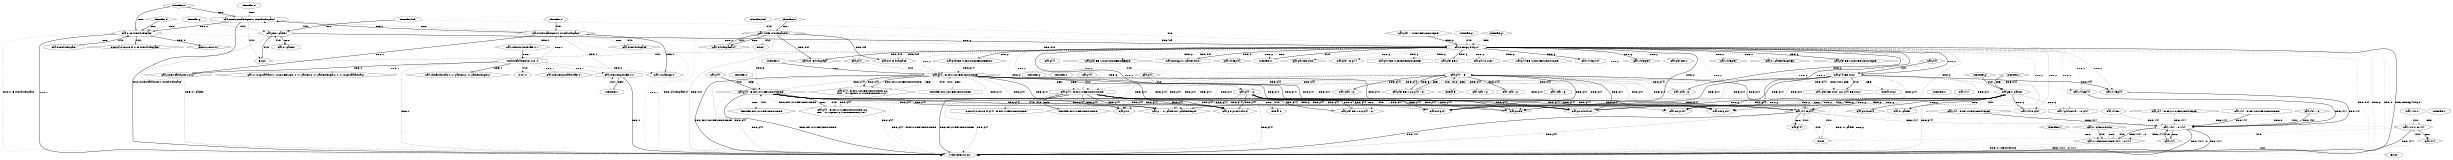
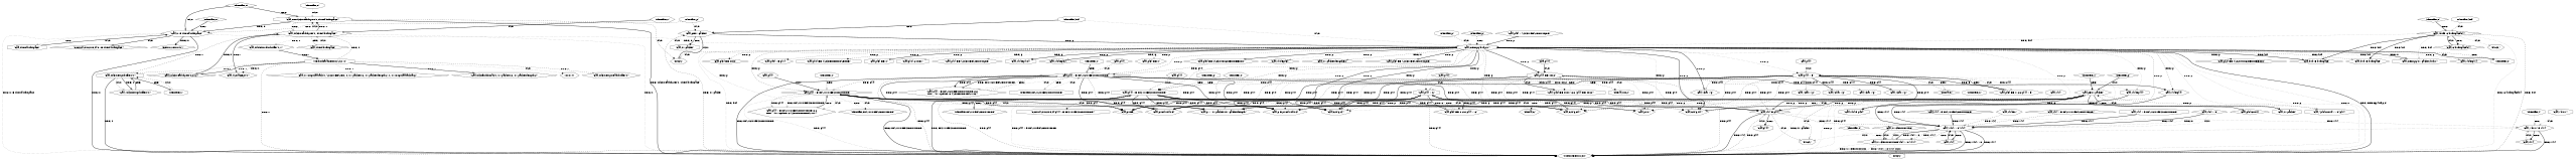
  digraph {
    node [shape=octagon]
    edge [arrowhead=dot style=bold]
    n1 [label="(Call,v[1] = p[4])" shape=diamond]
    n2 [label="(Call,*(d++) = v[1])" shape=hexagon]
    n3 [label="(Call,(v[0]<<8)|v[1])"]
    n4 [label="(Block,)" shape=hexagon]
    n5 [label="(Call,p[4])"]
    n6 [label="(MethodReturn,int)" shape=hexagon]
    n7 [label="(Call,v[1])" shape=diamond]
    n8 [label="(Call,s->client_version=(v[0]<<8)|v[1])" shape=hexagon]
    n9 [label="(Call,v[1])" shape=diamond]
    n10 [label="(Call,p[4] >= TLS1_VERSION_MINOR)"]
    n11 [label="(Call,n2s(p,sil))" shape=hexagon]
    n12 [label="(Call,n2s(p,csl))" shape=hexagon]
    n13 [label="(Call,p++)" shape=hexagon]
    n14 [label="(Call,p <  s->packet+s->packet_length)" shape=hexagon]
    n15 [label="(ControlStructure,if (p[4] >= TLS1_VERSION_MINOR))"]
    n16 [label="(Call,p = p+csl+sil+cl)" shape=hexagon]
    n17 [label="(Call,n2s(p,cl))"]
    n18 [label="(Call,p+=5)" shape=diamond]
    n19 [label="(Call,p+csl+sil+cl)" shape=hexagon]
    n20 [label="(Identifier,TLS1_VERSION_MINOR)" shape=hexagon]
    n21 [label="(Call,p[4] >= TLS1_2_VERSION_MINOR)" shape=diamond]
    n22 [label="(Call,p[4] >= TLS1_1_VERSION_MINOR)" shape=diamond]
    n23 [label="(Call,p[4] >= TLS1_2_VERSION_MINOR &&\n\t\t\t\t\t   !(s->options & SSL_OP_NO_TLSv1_2))" shape=diamond]
    n24 [label="(Identifier,TLS1_2_VERSION_MINOR)"]
    n25 [label="(Call,memcpy(buf,p,n))"]
    n26 [label="(Call,p[4] == 0x02)"]
    n27 [label="(Call,p[4] < 6)"]
    n28 [label="(Call,p[4] < 5)"]
    n29 [label="(Call,v[1]=p[4])" shape=hexagon]
    n30 [label="(Call,p[5] == SSL3_MT_CLIENT_HELLO)" shape=hexagon]
    n31 [label="(Call,p[2] == SSL2_MT_CLIENT_HELLO)" shape=diamond]
    n32 [label="(Call,memcpy(s->packet,buf,n))"]
    n33 [label="(Call,v[0]=p[1])" shape=diamond]
    n34 [label="(Identifier,n)"]
    n35 [label="(Call,p[3] == 0x00)" shape=diamond]
    n36 [label="(Call,p[9] >= p[1])" shape=hexagon]
    n37 [label="(Call,p[0] == SSL3_RT_HANDSHAKE)"]
    n38 [label="(Call,p[3] == 0)"]
    n39 [label="(Block,)" shape=hexagon]
    n40 [label="(Call,p[0] & 0x80)"]
    n41 [label="(Call,p[1] == SSL3_VERSION_MAJOR)" shape=hexagon]
    n42 [label="(Call,buf != buf_space)" shape=diamond]
    n43 [label="(Call,v[1]=p[10])"]
    n44 [label="(Call,v[0] = p[3])"]
    n45 [label="(Call,v[0]=p[3])" shape=diamond]
    n46 [label="(Call,p[3] == 0)" shape=hexagon]
    n47 [label="(Call,v[1]=p[4])"]
    n48 [label="(Call,(char *)p)" shape=hexagon]
    n49 [label="(Call,v[0]=p[3])" shape=diamond]
    n50 [label="(Call,((p[0]&0x7f)<<8)|p[1])"]
    n51 [label="(Call,s->packet_length=n)" shape=diamond]
    n52 [label="(Call,buf != buf_space)" shape=hexagon]
    n53 [label="(Call,p[3] == SSL3_VERSION_MAJOR)" shape=diamond]
    n54 [label="(Call,(p[3] == 0x00) && (p[4] == 0x02))"]
    n55 [label="(Literal,0x02)"]
    n56 [label="(Literal,6)" shape=hexagon]
    n57 [label="(Call,p[3] == 0 && p[4] < 6)" shape=hexagon]
    n58 [label="(Call,(char *)p)" shape=hexagon]
    n59 [label="(Call,p[3] == 0 && p[4] < 5)" shape=hexagon]
    n60 [label="(Literal,5)" shape=diamond]
    n61 [label="(Call,(char *)p)"]
    n62 [label="(Call,(char *)p)"]
    n63 [label="(Call,(char *)p)"]
    n64 [label="(Identifier,TLS1_1_VERSION_MINOR)" shape=hexagon]
    n65 [label="(Call,p[4] >= TLS1_1_VERSION_MINOR &&\n\t\t\t\t\t   !(s->options & SSL_OP_NO_TLSv1_1))" shape=hexagon]
    n66 [label="(Call,p[9] > SSL3_VERSION_MAJOR)" shape=hexagon]
    n67 [label="(Call,*buf= &(buf_space[0]))" shape=diamond]
    n68 [label="(Block,)" shape=hexagon]
    n69 [label="(Call,&(buf_space[0]))" shape=diamond]
    n70 [label="(Call,p=s->packet)" shape=hexagon]
    n71 [label="(Call,s->packet)"]
    n72 [label="(Call,n != sizeof buf_space)" shape=hexagon]
    n73 [label="(Call,sizeof buf_space)"]
    n74 [label="(ControlStructure,if (n != sizeof buf_space))" shape=diamond]
    n75 [label="(Return,return(n);)" shape=diamond]
    n76 [label="(Call,n=ssl23_read_bytes(s, sizeof buf_space))"]
    n77 [label="(Call,ssl23_read_bytes(s, sizeof buf_space))" shape=hexagon]
    n78 [label="(Call,sizeof buf_space)" shape=diamond]
    n79 [label="(Call,ssl_init_wbio_buffer(s,1))" shape=hexagon]
    n80 [label="(Call,ssl23_read_bytes(s,n+2))" shape=diamond]
    n81 [label="(Call,SSL_accept(s))" shape=hexagon]
    n82 [label="(MethodParameterIn,SSL *s)"]
    n83 [label="(Call,ssl3_setup_buffers(s))"]
    n84 [label="(Identifier,s)"]
+   n85 [label="(Call,!ssl3_setup_buffers(s))" shape=hexagon]
    n86 [label="(Call,ssl3_setup_read_buffer(s))" shape=hexagon]
    n87 [label="(Call,s->msg_callback(0, SSL2_VERSION, 0, s->packet+2, s->packet_length-2, s, s->msg_callback_arg))" shape=hexagon]
    n88 [label="(Call,ssl3_finish_mac(s, s->packet+2, s->packet_length-2))" shape=hexagon]
    1000147 [shape=hexagon]
    n90 [label="(Call,p=s->packet)" shape=hexagon]
    n91 [label="(Call,p[0]&0x7f)" shape=diamond]
    n92 [label="(Call,s->packet)"]
    n93 [label="(Block,)"]
    n94 [label="(Identifier,s)" shape=hexagon]
    n95 [label="(Identifier,v)" shape=diamond]
    n96 [label="(Call,p[4])" shape=diamond]
    n97 [label="(Call,p[4])" shape=hexagon]
    n98 [label="(Identifier,i)"]
    n99 [label="(Call,v[1] >= TLS1_VERSION_MINOR)" shape=diamond]
    n100 [label="(Call,v[1]=0)" shape=hexagon]
    n101 [label="(Identifier,s)" shape=hexagon]
    n102 [label="(Identifier,p)"]
    n103 [label="(Identifier,p)"]
    n104 [label="(Identifier,p)"]
    n105 [label="(Identifier,s)"]
    n106 [label="(Call,v[1] >= TLS1_1_VERSION_MINOR)" shape=diamond]
    n107 [label="(Identifier,n)" shape=diamond]
    n108 [label="(Call,p[4])" shape=diamond]
    n109 [label="(Identifier,n)"]
    n110 [label="(Identifier,buf)"]
    n111 [label="(Identifier,n)" shape=diamond]
    n112 [label="(Call,p[4])" shape=hexagon]
    n113 [label="(Identifier,p)" shape=diamond]
    n114 [label="(Call,v[1] >= TLS1_2_VERSION_MINOR)"]
    n115 [label="(Identifier,n)" shape=diamond]
    n116 [label="(Identifier,s)"]
    n117 [label="(Identifier,p)" shape=diamond]
    n118 [label="(Identifier,s)" shape=diamond]
    n119 [label="(Call,v[1])"]
    n120 [label="(Identifier,buf)"]
    n121 [label="(Call,v[0]<<8)" shape=diamond]
    n122 [label="(Identifier,n)"]
    n123 [label="(Call,*(d++))"]
    n124 [label="(Call,p[4])"]
    n125 [label="(Call,s->client_version)" shape=diamond]
    n126 [label="(Call,p[4])" shape=diamond]
    n1 -> n2 [arrowhead=onormal label="DDG: v[1]" style=dotted]
    n1 -> n3 [label="DDG: v[1]" style=dashed]
    n1 -> n4 [arrowhead=onormal label="AST: " style=dashed]
    n1 -> n5 [label="CFG: "]
    n1 -> n6 [label="DDG: v[1]"]
    n1 -> n6 [label="DDG: p[4]" style=dashed]
    n2 -> n4 [arrowhead=onormal label="AST: " style=dotted]
    n2 -> n6 [arrowhead=odot label="DDG: v[1]"]
    n2 -> n7 [label="CFG: "]
    n3 -> n6 [arrowhead=odot label="DDG: v[0]<<8"]
    n3 -> n6 [arrowhead=onormal label="DDG: v[1]"]
    n3 -> n8 [arrowhead=odot label="AST: " style=dashed]
    n3 -> n8 [arrowhead=odot label="DDG: v[0]<<8"]
    n3 -> n8 [label="DDG: v[1]" style=dashed]
    n3 -> n9 [arrowhead=onormal label="CFG: "]
    n5 -> n1 [arrowhead=onormal label="AST: " style=dotted]
    n7 -> n2 [arrowhead=onormal label="AST: " style=dashed]
    n8 -> n3 [arrowhead=odot label="CFG: " style=dashed]
    n8 -> n6 [arrowhead=onormal label="DDG: s->client_version" style=dotted]
    n8 -> n6 [label="DDG: (v[0]<<8)|v[1]" style=dashed]
    n8 -> n93 [arrowhead=onormal label="AST: " style=dotted]
    n9 -> n3 [label="AST: "]
    n10 -> n1 [arrowhead=odot label="DDG: p[4]"]
    n10 -> n6 [arrowhead=onormal label="DDG: p[4] >= TLS1_VERSION_MINOR" style=dotted]
    n10 -> n6 [arrowhead=odot label="DDG: TLS1_VERSION_MINOR"]
    n10 -> n6 [label="DDG: p[4]" style=dashed]
    n10 -> n11 [label="DDG: p[4]" style=dotted]
    n10 -> n12 [arrowhead=onormal label="DDG: p[4]"]
    n10 -> n13 [label="DDG: p[4]"]
    n10 -> n14 [arrowhead=onormal label="DDG: p[4]"]
    n10 -> n15 [label="AST: " style=dashed]
    n10 -> n16 [label="DDG: p[4]"]
    n10 -> n17 [label="DDG: p[4]" style=dashed]
    n10 -> n18 [label="DDG: p[4]" style=dashed]
    n10 -> n19 [arrowhead=onormal label="DDG: p[4]"]
    n10 -> n20 [arrowhead=onormal label="CFG: "]
    n20 -> n10 [arrowhead=onormal label="AST: " style=dashed]
    n21 -> n1 [arrowhead=odot label="DDG: p[4]" style=dotted]
    n21 -> n6 [label="DDG: TLS1_2_VERSION_MINOR"]
    n21 -> n6 [label="DDG: p[4]" style=dashed]
    n21 -> n11 [arrowhead=odot label="DDG: p[4]" style=dotted]
    n21 -> n12 [arrowhead=odot label="DDG: p[4]"]
    n21 -> n13 [arrowhead=odot label="DDG: p[4]" style=dashed]
    n21 -> n14 [label="DDG: p[4]" style=dashed]
    n21 -> n16 [label="DDG: p[4]"]
    n21 -> n17 [arrowhead=odot label="DDG: p[4]"]
    n21 -> n18 [arrowhead=odot label="DDG: p[4]"]
    n21 -> n19 [arrowhead=odot label="DDG: p[4]"]
    n21 -> n22 [arrowhead=onormal label="DDG: p[4]" style=dashed]
    n21 -> n23 [arrowhead=onormal label="AST: " style=dotted]
    n21 -> n23 [label="DDG: p[4]"]
    n21 -> n23 [arrowhead=odot label="DDG: TLS1_2_VERSION_MINOR"]
    n21 -> n24 [arrowhead=onormal label="CFG: " style=dashed]
    n22 -> n1 [arrowhead=onormal label="DDG: p[4]"]
    n22 -> n6 [arrowhead=onormal label="DDG: p[4]" style=dotted]
    n22 -> n6 [arrowhead=onormal label="DDG: TLS1_1_VERSION_MINOR"]
    n22 -> n11 [label="DDG: p[4]" style=dotted]
    n22 -> n12 [arrowhead=onormal label="DDG: p[4]"]
    n22 -> n13 [arrowhead=odot label="DDG: p[4]" style=dashed]
    n22 -> n14 [arrowhead=odot label="DDG: p[4]"]
    n22 -> n16 [arrowhead=odot label="DDG: p[4]"]
    n22 -> n17 [arrowhead=onormal label="DDG: p[4]" style=dotted]
    n22 -> n18 [label="DDG: p[4]" style=dashed]
    n22 -> n19 [label="DDG: p[4]"]
    n22 -> n64 [label="CFG: " style=dotted]
    n22 -> n65 [arrowhead=onormal label="AST: " style=dotted]
    n22 -> n65 [arrowhead=onormal label="DDG: p[4]" style=dashed]
    n22 -> n65 [arrowhead=odot label="DDG: TLS1_1_VERSION_MINOR" style=dotted]
    n23 -> n21 [arrowhead=odot label="CFG: " style=dashed]
    n24 -> n21 [arrowhead=onormal label="AST: " style=dotted]
    n25 -> n1 [arrowhead=odot label="DDG: p" style=dotted]
    n25 -> n6 [arrowhead=onormal label="DDG: buf" style=dotted]
    n25 -> n6 [arrowhead=onormal label="DDG: p" style=dotted]
    n25 -> n6 [arrowhead=onormal label="DDG: n" style=dotted]
    n25 -> n6 [arrowhead=onormal label="DDG: memcpy(buf,p,n)"]
    n25 -> n10 [label="DDG: p" style=dashed]
    n25 -> n11 [label="DDG: p"]
    n25 -> n12 [label="DDG: p" style=dashed]
    n25 -> n13 [arrowhead=odot label="DDG: p" style=dotted]
    n25 -> n14 [arrowhead=odot label="DDG: p" style=dotted]
    n25 -> n16 [arrowhead=odot label="DDG: p"]
    n25 -> n17 [label="DDG: p"]
    n25 -> n18 [label="DDG: p" style=dotted]
    n25 -> n19 [arrowhead=onormal label="DDG: p" style=dashed]
    n25 -> n21 [arrowhead=onormal label="DDG: p" style=dashed]
    n25 -> n22 [label="DDG: p" style=dashed]
    n25 -> n26 [label="DDG: p"]
    n25 -> n27 [label="DDG: p" style=dotted]
    n25 -> n28 [label="DDG: p" style=dotted]
    n25 -> n29 [label="DDG: p" style=dashed]
    n25 -> n30 [arrowhead=onormal label="DDG: p"]
    n25 -> n31 [label="DDG: p" style=dotted]
    n25 -> n32 [arrowhead=odot label="DDG: buf" style=dotted]
    n25 -> n32 [arrowhead=onormal label="DDG: n"]
    n25 -> n33 [arrowhead=onormal label="DDG: p" style=dotted]
    n25 -> n34 [label="CFG: " style=dashed]
    n25 -> n35 [label="DDG: p" style=dashed]
    n25 -> n36 [label="DDG: p" style=dashed]
    n25 -> n37 [label="DDG: p" style=dashed]
    n25 -> n38 [arrowhead=odot label="DDG: p"]
    n25 -> n39 [arrowhead=onormal label="AST: " style=dashed]
    n25 -> n40 [arrowhead=onormal label="DDG: p" style=dotted]
    n25 -> n41 [arrowhead=onormal label="DDG: p" style=dotted]
    n25 -> n42 [arrowhead=onormal label="DDG: buf"]
    n25 -> n43 [label="DDG: p"]
    n25 -> n44 [label="DDG: p" style=dashed]
    n25 -> n45 [arrowhead=odot label="DDG: p"]
    n25 -> n46 [arrowhead=odot label="DDG: p" style=dotted]
    n25 -> n47 [arrowhead=odot label="DDG: p" style=dotted]
    n25 -> n48 [arrowhead=onormal label="DDG: p"]
    n25 -> n49 [arrowhead=onormal label="DDG: p" style=dotted]
    n25 -> n50 [arrowhead=onormal label="DDG: p" style=dotted]
    n25 -> n51 [arrowhead=onormal label="DDG: n" style=dashed]
    n25 -> n52 [arrowhead=onormal label="DDG: buf" style=dashed]
    n25 -> n53 [arrowhead=odot label="DDG: p"]
    n26 -> n1 [arrowhead=onormal label="DDG: p[4]" style=dashed]
    n26 -> n6 [arrowhead=onormal label="DDG: p[4]" style=dashed]
    n26 -> n10 [label="DDG: p[4]" style=dashed]
    n26 -> n11 [label="DDG: p[4]" style=dashed]
    n26 -> n12 [arrowhead=onormal label="DDG: p[4]" style=dashed]
    n26 -> n13 [label="DDG: p[4]" style=dotted]
    n26 -> n14 [arrowhead=onormal label="DDG: p[4]" style=dotted]
    n26 -> n16 [label="DDG: p[4]" style=dashed]
    n26 -> n17 [label="DDG: p[4]"]
    n26 -> n18 [label="DDG: p[4]" style=dotted]
-   n26 -> n19 [arrowhead=odot label="DDG: p[4]"]
+   n26 -> n19 [arrowhead=odot label="DDG: p[4]" style=dotted]
    n26 -> n29 [label="DDG: p[4]"]
    n26 -> n47 [label="DDG: p[4]" style=dotted]
    n26 -> n54 [arrowhead=onormal label="AST: "]
    n26 -> n54 [arrowhead=odot label="DDG: p[4]" style=dotted]
    n26 -> n54 [label="DDG: 0x02" style=dotted]
    n26 -> n55 [label="CFG: " style=dashed]
    n27 -> n1 [label="DDG: p[4]" style=dotted]
    n27 -> n6 [arrowhead=odot label="DDG: p[4]" style=dashed]
    n27 -> n11 [arrowhead=odot label="DDG: p[4]" style=dashed]
    n27 -> n12 [arrowhead=onormal label="DDG: p[4]" style=dashed]
    n27 -> n13 [arrowhead=odot label="DDG: p[4]" style=dotted]
    n27 -> n14 [label="DDG: p[4]" style=dashed]
    n27 -> n16 [arrowhead=odot label="DDG: p[4]"]
    n27 -> n17 [label="DDG: p[4]" style=dashed]
    n27 -> n18 [arrowhead=onormal label="DDG: p[4]"]
    n27 -> n19 [arrowhead=odot label="DDG: p[4]"]
    n27 -> n56 [label="CFG: " style=dashed]
    n27 -> n57 [label="AST: " style=dotted]
    n27 -> n57 [arrowhead=onormal label="DDG: p[4]"]
    n27 -> n57 [arrowhead=odot label="DDG: 6"]
    n28 -> n1 [arrowhead=odot label="DDG: p[4]"]
    n28 -> n6 [label="DDG: p[4]" style=dotted]
    n28 -> n11 [arrowhead=odot label="DDG: p[4]" style=dashed]
    n28 -> n12 [label="DDG: p[4]" style=dashed]
    n28 -> n13 [label="DDG: p[4]" style=dashed]
    n28 -> n14 [label="DDG: p[4]" style=dashed]
    n28 -> n16 [label="DDG: p[4]" style=dotted]
    n28 -> n17 [arrowhead=onormal label="DDG: p[4]"]
    n28 -> n18 [label="DDG: p[4]" style=dashed]
    n28 -> n19 [arrowhead=onormal label="DDG: p[4]"]
    n28 -> n27 [arrowhead=odot label="DDG: p[4]" style=dotted]
    n28 -> n48 [arrowhead=onormal label="DDG: p[4]" style=dashed]
    n28 -> n58 [arrowhead=onormal label="DDG: p[4]"]
    n28 -> n59 [arrowhead=odot label="AST: " style=dashed]
    n28 -> n59 [arrowhead=odot label="DDG: p[4]" style=dotted]
    n28 -> n59 [arrowhead=odot label="DDG: 5"]
    n28 -> n60 [arrowhead=odot label="CFG: " style=dashed]
    n28 -> n61 [arrowhead=odot label="DDG: p[4]" style=dashed]
    n28 -> n62 [arrowhead=odot label="DDG: p[4]"]
    n28 -> n63 [arrowhead=onormal label="DDG: p[4]" style=dotted]
    n29 -> n3 [arrowhead=odot label="DDG: v[1]"]
    n30 -> n21 [label="DDG: p[4]" style=dashed]
    n34 -> n25 [label="AST: "]
    n47 -> n3 [arrowhead=odot label="DDG: v[1]"]
    n54 -> n26 [arrowhead=odot label="CFG: " style=dotted]
+   n55 -> n26 [arrowhead=onormal label="AST: " style=dotted]
    n56 -> n27 [arrowhead=onormal label="AST: " style=dotted]
    n57 -> n27 [arrowhead=odot label="CFG: " style=dashed]
    n59 -> n28 [arrowhead=odot label="CFG: "]
    n60 -> n28 [label="AST: " style=dashed]
    n64 -> n22 [label="AST: " style=dotted]
    n65 -> n22 [arrowhead=onormal label="CFG: "]
    n66 -> n25 [arrowhead=onormal label="DDG: p"]
    n67 -> n6 [arrowhead=onormal label="DDG: buf" style=dashed]
    n67 -> n6 [arrowhead=onormal label="DDG: &(buf_space[0])" style=dotted]
    n67 -> n25 [arrowhead=odot label="DDG: buf" style=dotted]
    n67 -> n32 [arrowhead=odot label="DDG: buf" style=dotted]
    n67 -> n42 [arrowhead=onormal label="DDG: buf"]
    n67 -> n52 [label="DDG: buf"]
    n67 -> n68 [arrowhead=odot label="AST: " style=dotted]
    n67 -> n69 [label="CFG: "]
    n69 -> n67 [arrowhead=odot label="AST: "]
    n70 -> n6 [arrowhead=odot label="DDG: s->packet" style=dashed]
    n70 -> n25 [arrowhead=odot label="DDG: p"]
    n70 -> n39 [arrowhead=odot label="AST: "]
    n70 -> n71 [label="CFG: "]
    n71 -> n70 [label="AST: " style=dotted]
    n72 -> n6 [arrowhead=odot label="DDG: n"]
    n72 -> n6 [arrowhead=odot label="DDG: n != sizeof buf_space" style=dotted]
    n72 -> n25 [arrowhead=odot label="DDG: n" style=dotted]
    n72 -> n73 [arrowhead=odot label="CFG: " style=dotted]
    n72 -> n74 [arrowhead=onormal label="AST: "]
    n72 -> n75 [label="DDG: n"]
    n73 -> n72 [label="AST: "]
    n76 -> n6 [label="DDG: ssl23_read_bytes(s, sizeof buf_space)"]
    n76 -> n39 [label="AST: " style=dashed]
    n76 -> n72 [arrowhead=onormal label="DDG: n"]
    n76 -> n77 [arrowhead=onormal label="CFG: " style=dashed]
    n77 -> n6 [arrowhead=odot label="DDG: s" style=dotted]
    n77 -> n76 [label="AST: " style=dotted]
    n77 -> n76 [label="DDG: s"]
    n77 -> n78 [arrowhead=odot label="CFG: " style=dashed]
    n77 -> n79 [arrowhead=odot label="DDG: s" style=dotted]
    n77 -> n80 [arrowhead=odot label="DDG: s"]
    n77 -> n81 [arrowhead=onormal label="DDG: s"]
    n78 -> n77 [arrowhead=onormal label="AST: " style=dotted]
    n79 -> n82 [label="DDG: s"]
    n82 -> n6 [label="DDG: s" style=dashed]
    n82 -> n77 [arrowhead=onormal label="DDG: s" style=dashed]
    n82 -> n80 [arrowhead=onormal label="DDG: s"]
    n82 -> n81 [label="DDG: s" style=dashed]
    n82 -> n83 [label="DDG: s" style=dashed]
    n82 -> n86 [arrowhead=odot label="DDG: s" style=dashed]
    n82 -> n87 [arrowhead=onormal label="DDG: s" style=dotted]
    n82 -> n88 [arrowhead=onormal label="DDG: s"]
    n82 -> 1000147 [label="AST: " style=dotted]
    n83 -> n6 [arrowhead=odot label="DDG: s"]
    n83 -> n77 [label="DDG: s" style=dashed]
    n83 -> n84 [arrowhead=odot label="CFG: "]
+   n83 -> n85 [arrowhead=odot label="AST: " style=dashed]
+   n83 -> n85 [arrowhead=onormal label="DDG: s"]
    n84 -> n83 [label="AST: " style=dashed]
+   n85 -> n83 [arrowhead=onormal label="CFG: "]
    n90 -> n1 [arrowhead=onormal label="DDG: p" style=dashed]
    n90 -> n4 [arrowhead=onormal label="AST: " style=dashed]
    n90 -> n6 [arrowhead=odot label="DDG: s->packet" style=dotted]
    n90 -> n6 [label="DDG: p" style=dotted]
    n90 -> n11 [arrowhead=onormal label="DDG: p"]
    n90 -> n12 [label="DDG: p" style=dotted]
    n90 -> n13 [label="DDG: p" style=dashed]
    n90 -> n14 [arrowhead=onormal label="DDG: p"]
    n90 -> n16 [arrowhead=onormal label="DDG: p" style=dashed]
    n90 -> n17 [label="DDG: p" style=dotted]
    n90 -> n18 [label="DDG: p"]
    n90 -> n19 [arrowhead=onormal label="DDG: p"]
    n90 -> n44 [arrowhead=onormal label="DDG: p"]
    n90 -> n50 [arrowhead=odot label="DDG: p" style=dashed]
    n90 -> n91 [arrowhead=odot label="DDG: p"]
    n90 -> n92 [label="CFG: "]
    n92 -> n90 [label="AST: " style=dashed]
    n94 -> n10 [arrowhead=odot label="CFG: " style=dotted]
    n95 -> n90 [label="CFG: "]
    n96 -> n26 [label="AST: "]
    n97 -> n10 [arrowhead=onormal label="AST: " style=dashed]
    n98 -> n2 [arrowhead=onormal label="CFG: " style=dotted]
    n99 -> n3 [arrowhead=onormal label="DDG: v[1]"]
    n100 -> n3 [arrowhead=onormal label="DDG: v[1]" style=dashed]
    n101 -> n77 [arrowhead=odot label="AST: "]
    n102 -> n10 [label="CFG: " style=dotted]
    n103 -> n70 [label="AST: " style=dashed]
    n103 -> n72 [label="CFG: " style=dashed]
    n104 -> n25 [arrowhead=odot label="AST: " style=dashed]
    n105 -> n21 [arrowhead=odot label="CFG: "]
    n106 -> n3 [arrowhead=odot label="DDG: v[1]" style=dashed]
    n107 -> n72 [arrowhead=onormal label="CFG: "]
    n108 -> n27 [arrowhead=onormal label="AST: " style=dashed]
    n109 -> n1 [arrowhead=odot label="CFG: " style=dotted]
    n110 -> n25 [arrowhead=odot label="AST: " style=dotted]
    n110 -> n70 [label="CFG: "]
    n111 -> n67 [arrowhead=odot label="CFG: "]
    n112 -> n22 [label="AST: "]
    n113 -> n90 [arrowhead=onormal label="AST: "]
    n114 -> n3 [label="DDG: v[1]"]
    n115 -> n72 [arrowhead=onormal label="AST: "]
    n115 -> n76 [arrowhead=onormal label="CFG: "]
    n116 -> n22 [arrowhead=onormal label="CFG: " style=dashed]
    n117 -> n25 [label="CFG: " style=dashed]
    n118 -> n8 [label="CFG: " style=dotted]
    n119 -> n1 [label="AST: " style=dashed]
    n120 -> n67 [arrowhead=odot label="AST: " style=dashed]
    n121 -> n3 [arrowhead=odot label="AST: " style=dotted]
    n121 -> n3 [arrowhead=onormal label="DDG: v[0]"]
    n121 -> n3 [arrowhead=odot label="DDG: 8" style=dotted]
    n122 -> n76 [arrowhead=odot label="AST: " style=dotted]
    n123 -> n2 [arrowhead=onormal label="AST: " style=dotted]
    n124 -> n28 [arrowhead=odot label="AST: " style=dotted]
    n125 -> n8 [arrowhead=odot label="AST: "]
    n126 -> n21 [arrowhead=onormal label="AST: " style=dashed]
  }
